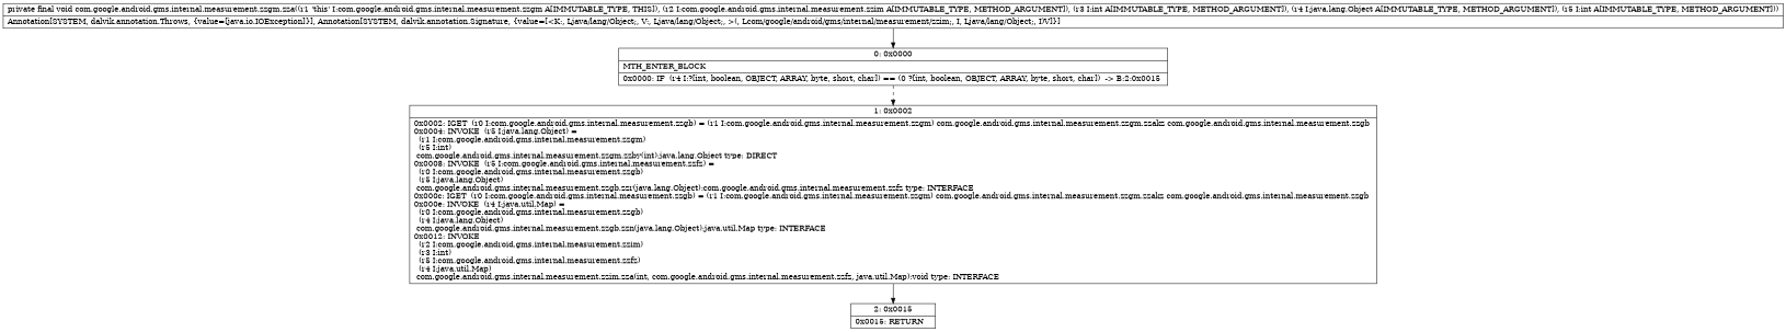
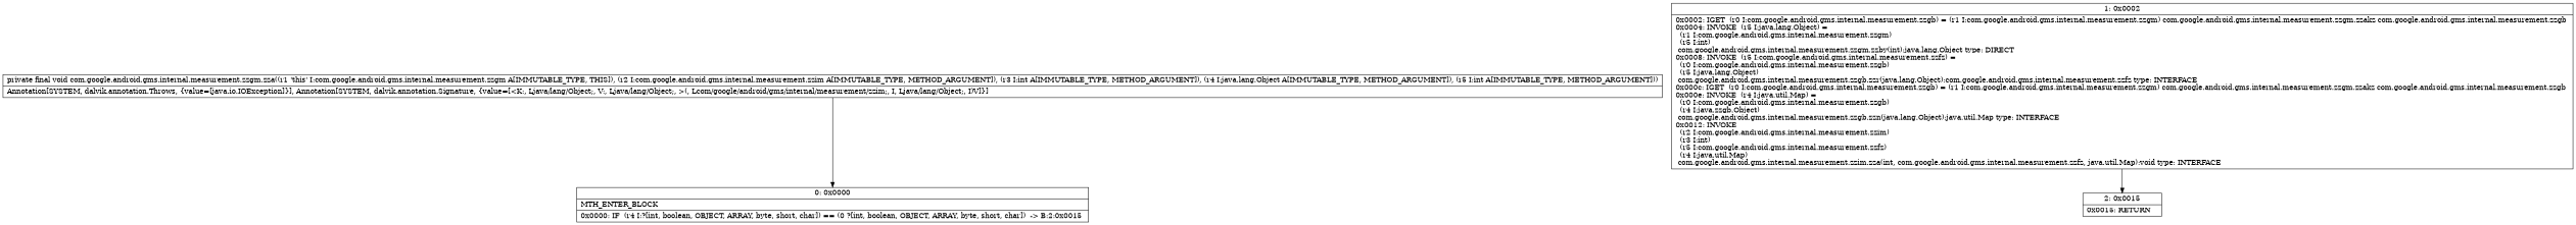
  digraph {
    node [shape=record]
    n1 [label="{0\:\ 0x0000|MTH_ENTER_BLOCK\l|0x0000: IF  (r4 I:?[int, boolean, OBJECT, ARRAY, byte, short, char]) == (0 ?[int, boolean, OBJECT, ARRAY, byte, short, char])  \-\> B:2:0x0015 \l}"]
-   n2 [label="{1\:\ 0x0002|0x0002: IGET  (r0 I:com.google.android.gms.internal.measurement.zzgb) = (r1 I:com.google.android.gms.internal.measurement.zzgm) com.google.android.gms.internal.measurement.zzgm.zzakz com.google.android.gms.internal.measurement.zzgb \l0x0004: INVOKE  (r5 I:java.lang.Object) = \l  (r1 I:com.google.android.gms.internal.measurement.zzgm)\l  (r5 I:int)\l com.google.android.gms.internal.measurement.zzgm.zzby(int):java.lang.Object type: DIRECT \l0x0008: INVOKE  (r5 I:com.google.android.gms.internal.measurement.zzfz) = \l  (r0 I:com.google.android.gms.internal.measurement.zzgb)\l  (r5 I:java.lang.Object)\l com.google.android.gms.internal.measurement.zzgb.zzr(java.lang.Object):com.google.android.gms.internal.measurement.zzfz type: INTERFACE \l0x000c: IGET  (r0 I:com.google.android.gms.internal.measurement.zzgb) = (r1 I:com.google.android.gms.internal.measurement.zzgm) com.google.android.gms.internal.measurement.zzgm.zzakz com.google.android.gms.internal.measurement.zzgb \l0x000e: INVOKE  (r4 I:java.util.Map) = \l  (r0 I:com.google.android.gms.internal.measurement.zzgb)\l  (r4 I:java.lang.Object)\l com.google.android.gms.internal.measurement.zzgb.zzn(java.lang.Object):java.util.Map type: INTERFACE \l0x0012: INVOKE  \l  (r2 I:com.google.android.gms.internal.measurement.zzim)\l  (r3 I:int)\l  (r5 I:com.google.android.gms.internal.measurement.zzfz)\l  (r4 I:java.util.Map)\l com.google.android.gms.internal.measurement.zzim.zza(int, com.google.android.gms.internal.measurement.zzfz, java.util.Map):void type: INTERFACE \l}"]
+   n2 [label="{1\:\ 0x0002|0x0002: IGET  (r0 I:com.google.android.gms.internal.measurement.zzgb) = (r1 I:com.google.android.gms.internal.measurement.zzgm) com.google.android.gms.internal.measurement.zzgm.zzakz com.google.android.gms.internal.measurement.zzgb \l0x0004: INVOKE  (r5 I:java.lang.Object) = \l  (r1 I:com.google.android.gms.internal.measurement.zzgm)\l  (r5 I:int)\l com.google.android.gms.internal.measurement.zzgm.zzby(int):java.lang.Object type: DIRECT \l0x0008: INVOKE  (r5 I:com.google.android.gms.internal.measurement.zzfz) = \l  (r0 I:com.google.android.gms.internal.measurement.zzgb)\l  (r5 I:java.lang.Object)\l com.google.android.gms.internal.measurement.zzgb.zzr(java.lang.Object):com.google.android.gms.internal.measurement.zzfz type: INTERFACE \l0x000c: IGET  (r0 I:com.google.android.gms.internal.measurement.zzgb) = (r1 I:com.google.android.gms.internal.measurement.zzgm) com.google.android.gms.internal.measurement.zzgm.zzakz com.google.android.gms.internal.measurement.zzgb \l0x000e: INVOKE  (r4 I:java.util.Map) = \l  (r0 I:com.google.android.gms.internal.measurement.zzgb)\l  (r4 I:java.zzgb.Object)\l com.google.android.gms.internal.measurement.zzgb.zzn(java.lang.Object):java.util.Map type: INTERFACE \l0x0012: INVOKE  \l  (r2 I:com.google.android.gms.internal.measurement.zzim)\l  (r3 I:int)\l  (r5 I:com.google.android.gms.internal.measurement.zzfz)\l  (r4 I:java.util.Map)\l com.google.android.gms.internal.measurement.zzim.zza(int, com.google.android.gms.internal.measurement.zzfz, java.util.Map):void type: INTERFACE \l}"]
    n3 [label="{2\:\ 0x0015|0x0015: RETURN   \l}"]
    n4 [label="{private final void com.google.android.gms.internal.measurement.zzgm.zza((r1 'this' I:com.google.android.gms.internal.measurement.zzgm A[IMMUTABLE_TYPE, THIS]), (r2 I:com.google.android.gms.internal.measurement.zzim A[IMMUTABLE_TYPE, METHOD_ARGUMENT]), (r3 I:int A[IMMUTABLE_TYPE, METHOD_ARGUMENT]), (r4 I:java.lang.Object A[IMMUTABLE_TYPE, METHOD_ARGUMENT]), (r5 I:int A[IMMUTABLE_TYPE, METHOD_ARGUMENT]))  | Annotation[SYSTEM, dalvik.annotation.Throws, \{value=[java.io.IOException]\}], Annotation[SYSTEM, dalvik.annotation.Signature, \{value=[\<K:, Ljava\/lang\/Object;, V:, Ljava\/lang\/Object;, \>(, Lcom\/google\/android\/gms\/internal\/measurement\/zzim;, I, Ljava\/lang\/Object;, I)V]\}]\l}"]
-   n1 -> n2 [style=dashed]
    n2 -> n3
    n4 -> n1
  }
